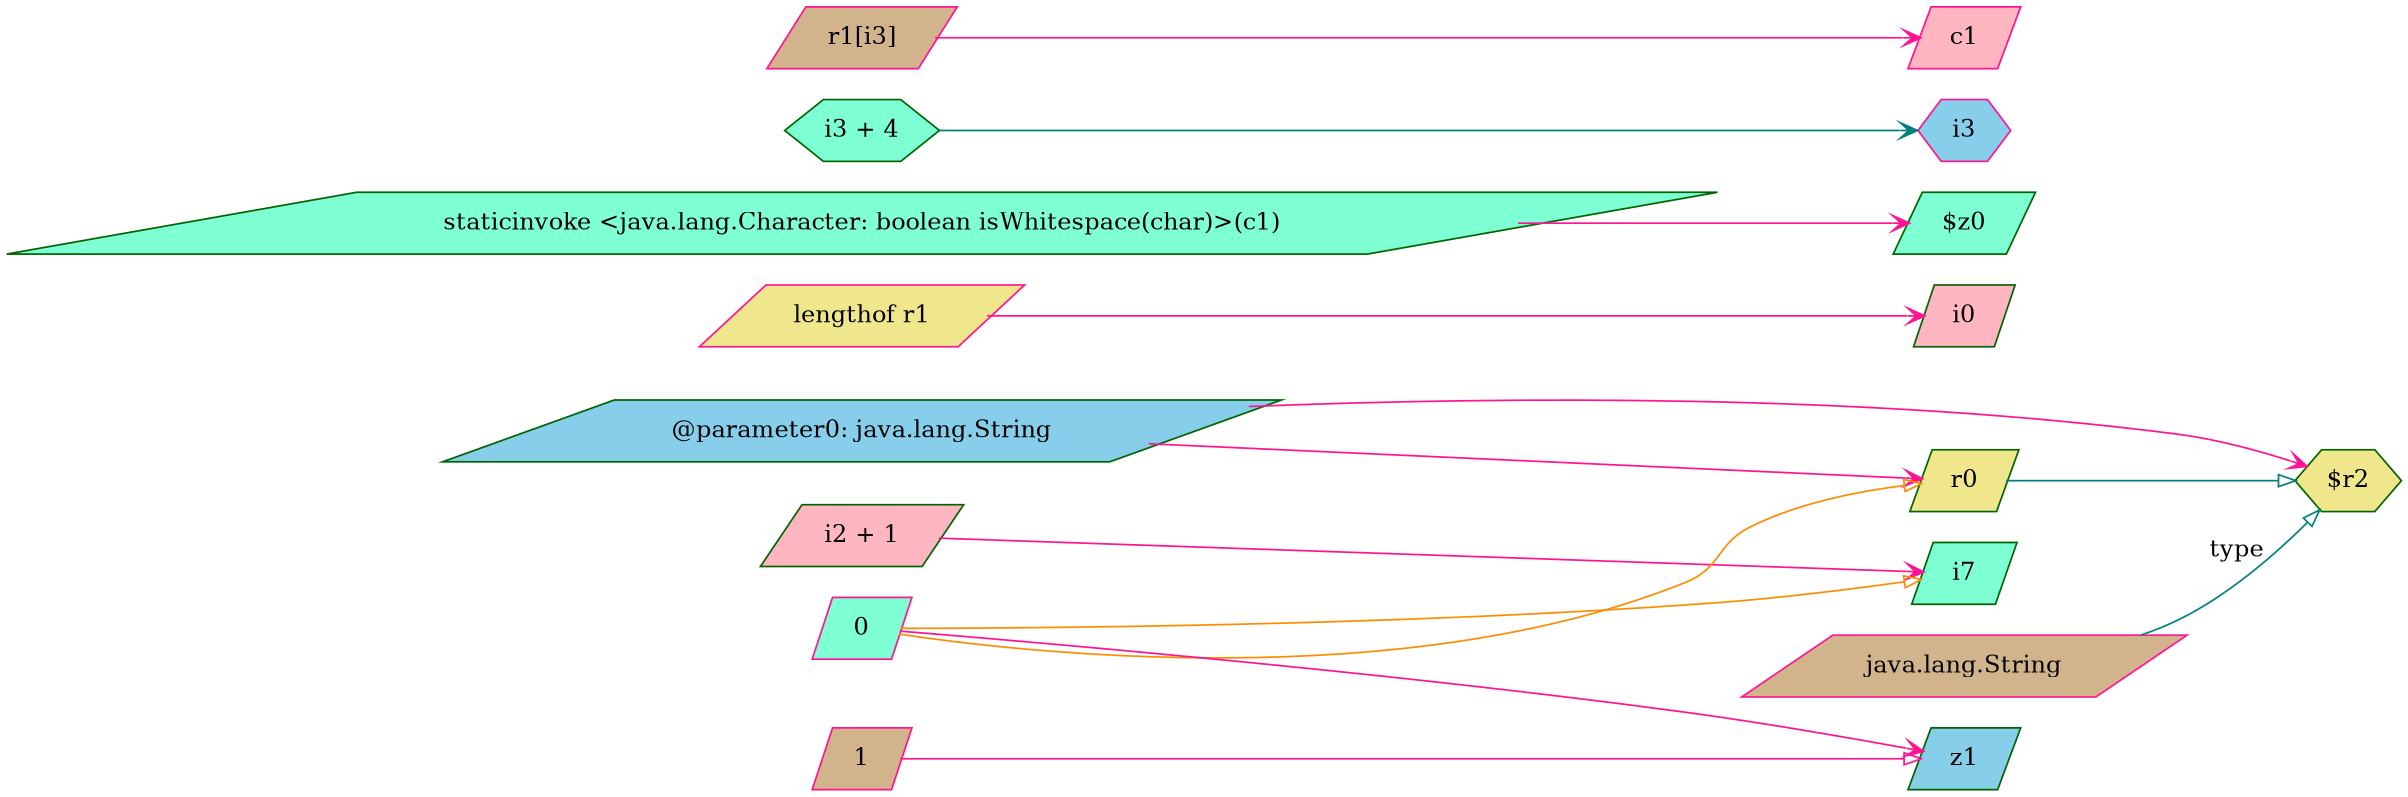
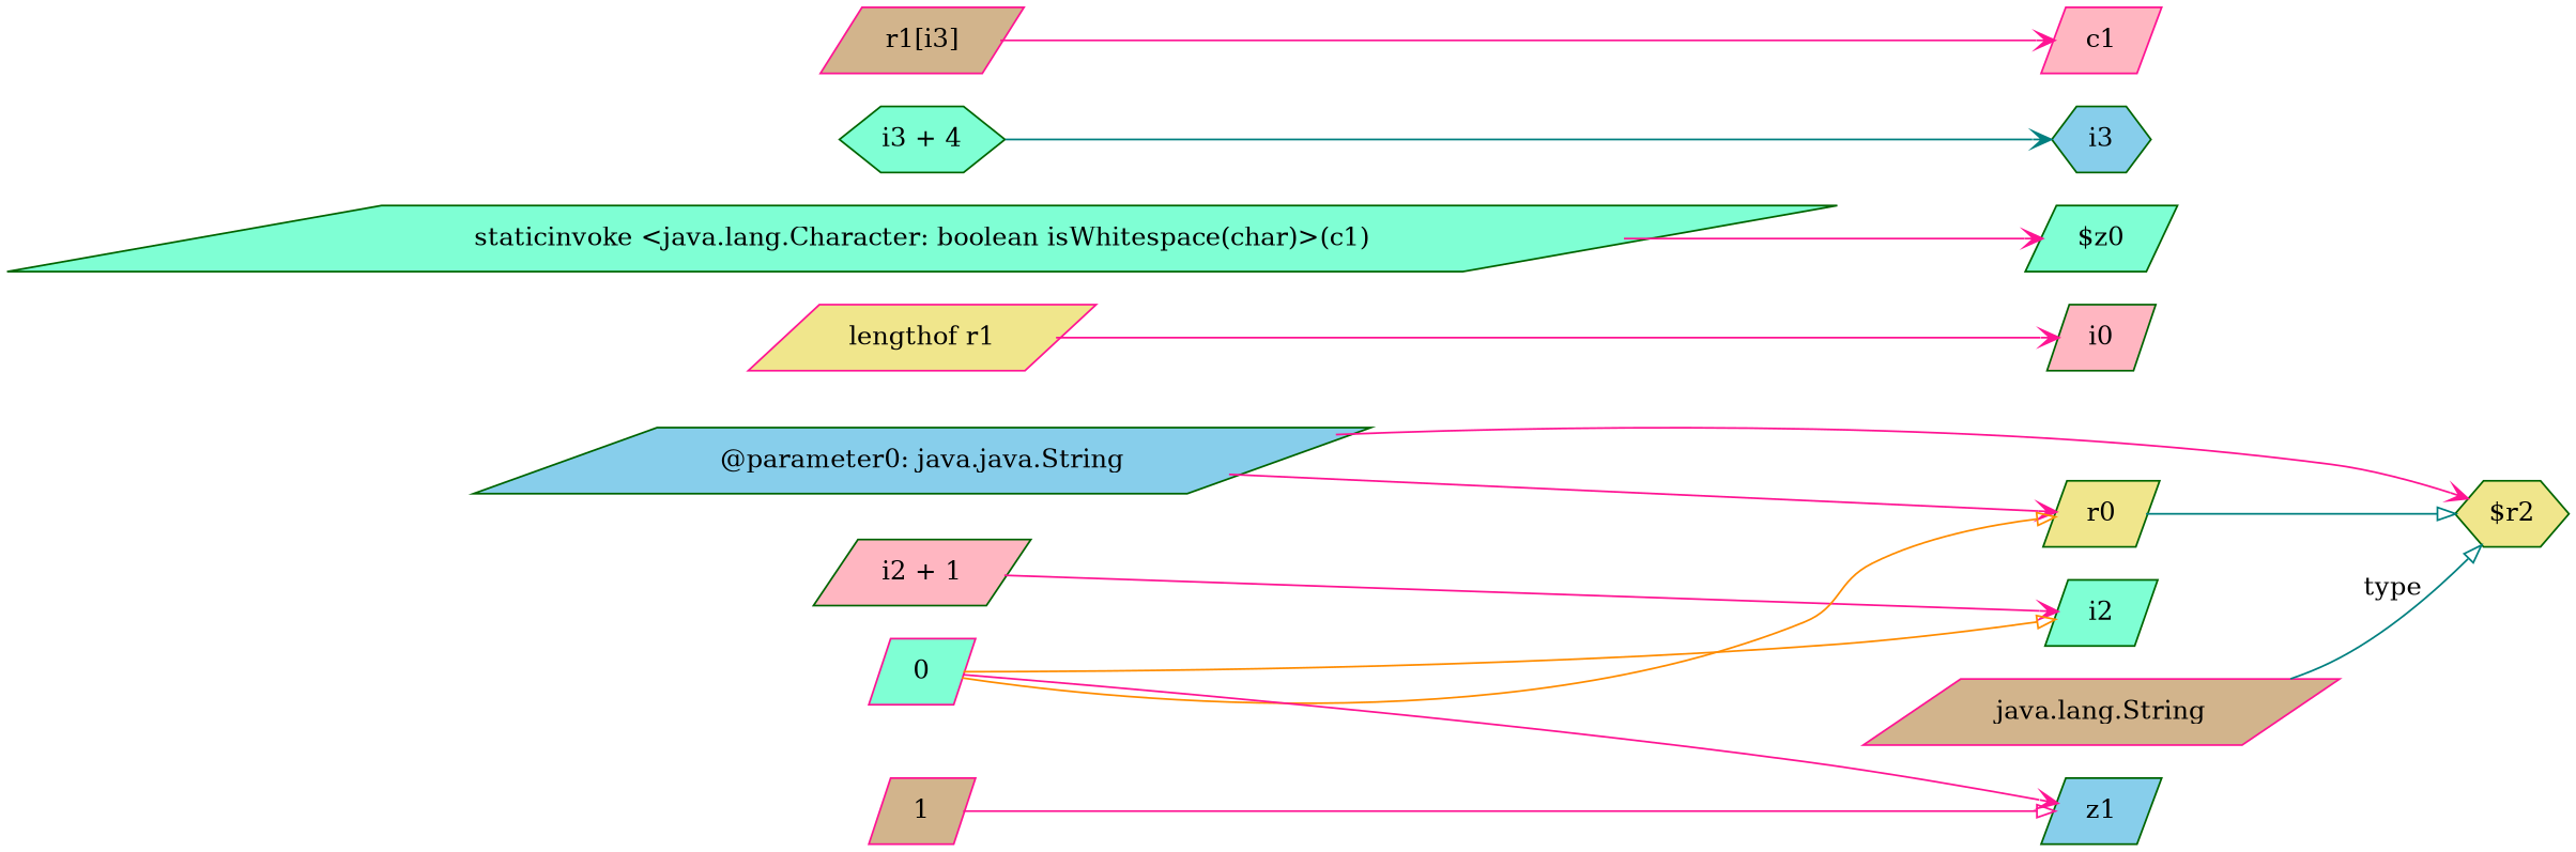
  digraph {
    rankdir=LR
    node [color=darkgreen fillcolor=aquamarine shape=parallelogram style=filled]
    edge [arrowhead=vee color=deeppink]
    n1 [fillcolor=lightpink label="i2 + 1"]
-   n2 [label=i7]
+   n2 [label=i2]
    n3 [color=deeppink fillcolor=khaki label="lengthof r1"]
    n4 [fillcolor=lightpink label=i0]
-   n5 [fillcolor=skyblue label="@parameter0: java.lang.String"]
+   n5 [fillcolor=skyblue label="@parameter0: java.java.String"]
    n6 [fillcolor=khaki label="$r2" shape=hexagon]
    n7 [fillcolor=khaki label=r0]
    n8 [label="staticinvoke <java.lang.Character: boolean isWhitespace(char)>(c1)"]
    n9 [label="$z0"]
    n10 [color=deeppink label=0]
    n11 [fillcolor=skyblue label=z1]
-   n12 [color=deeppink fillcolor=skyblue label=i3 shape=hexagon]
+   n12 [fillcolor=skyblue label=i3 shape=hexagon]
    n13 [color=deeppink fillcolor=tan label="java.lang.String"]
    n14 [color=deeppink fillcolor=tan label=1]
    n15 [label="i3 + 4" shape=hexagon]
    n16 [color=deeppink fillcolor=tan label="r1[i3]"]
    n17 [color=deeppink fillcolor=lightpink label=c1]
    n1 -> n2
    n3 -> n4
    n5 -> n6
    n5 -> n7
    n7 -> n6 [arrowhead=onormal color=teal]
    n8 -> n9
    n10 -> n2 [arrowhead=onormal color=darkorange]
    n10 -> n7 [arrowhead=onormal color=darkorange]
    n10 -> n11
    n13 -> n6 [arrowhead=onormal color=teal label=type]
    n14 -> n11 [arrowhead=onormal]
    n15 -> n12 [color=teal]
    n16 -> n17
  }
